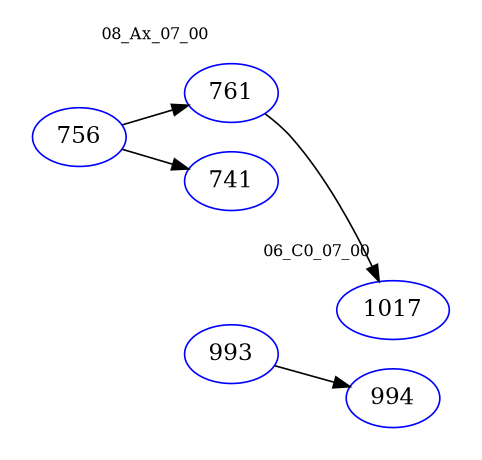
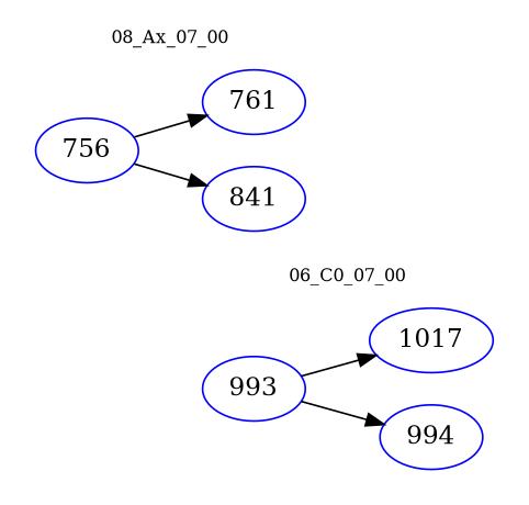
  digraph {
    rankdir=LR
    node [color=blue]
    edge [color=black]
    n1 [label=756]
-   n2 [label=741]
+   n2 [label=841]
    n3 [label=761]
    n4 [label=993]
    n5 [label=1017]
    n6 [label=994]
    subgraph cluster_1 {
      color=white
      fontsize=10
      label="08_Ax_07_00"
      n1
      n2
      n3
    }
    subgraph cluster_2 {
      color=white
      fontsize=10
      label="06_C0_07_00"
      n4
      n5
      n6
    }
    n1 -> n2
    n1 -> n3
-   n3 -> n5
+   n4 -> n5
    n4 -> n6
  }
